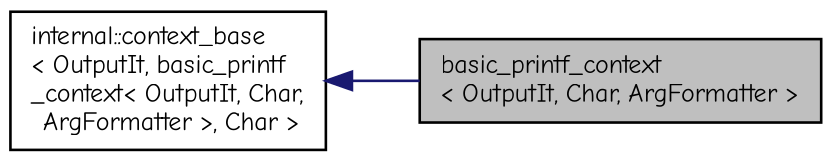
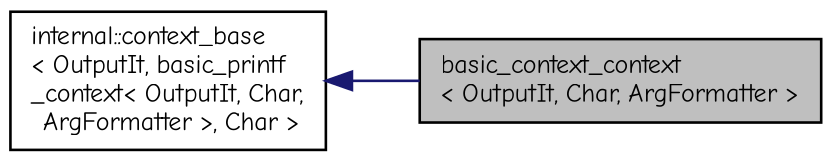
  digraph {
    rankdir=LR
    fontname="Comic Neue"
    node [color=black fontname="Comic Neue" fontsize=10 shape=record style=filled]
-   n1 [fillcolor=grey75 fontcolor=black height=0.2 label="basic_printf_context\l\< OutputIt, Char, ArgFormatter \>" width=0.4]
+   n1 [fillcolor=grey75 fontcolor=black height=0.2 label="basic_context_context\l\< OutputIt, Char, ArgFormatter \>" width=0.4]
    n2 [fillcolor=white height=0.2 label="internal::context_base\l\< OutputIt, basic_printf\l_context\< OutputIt, Char,\l ArgFormatter \>, Char \>" width=0.4]
    n2 -> n1 [color=midnightblue dir=back fontname="Comic Neue" fontsize=10 labelfontname=Helvetica labelfontsize=10 style=solid]
  }
